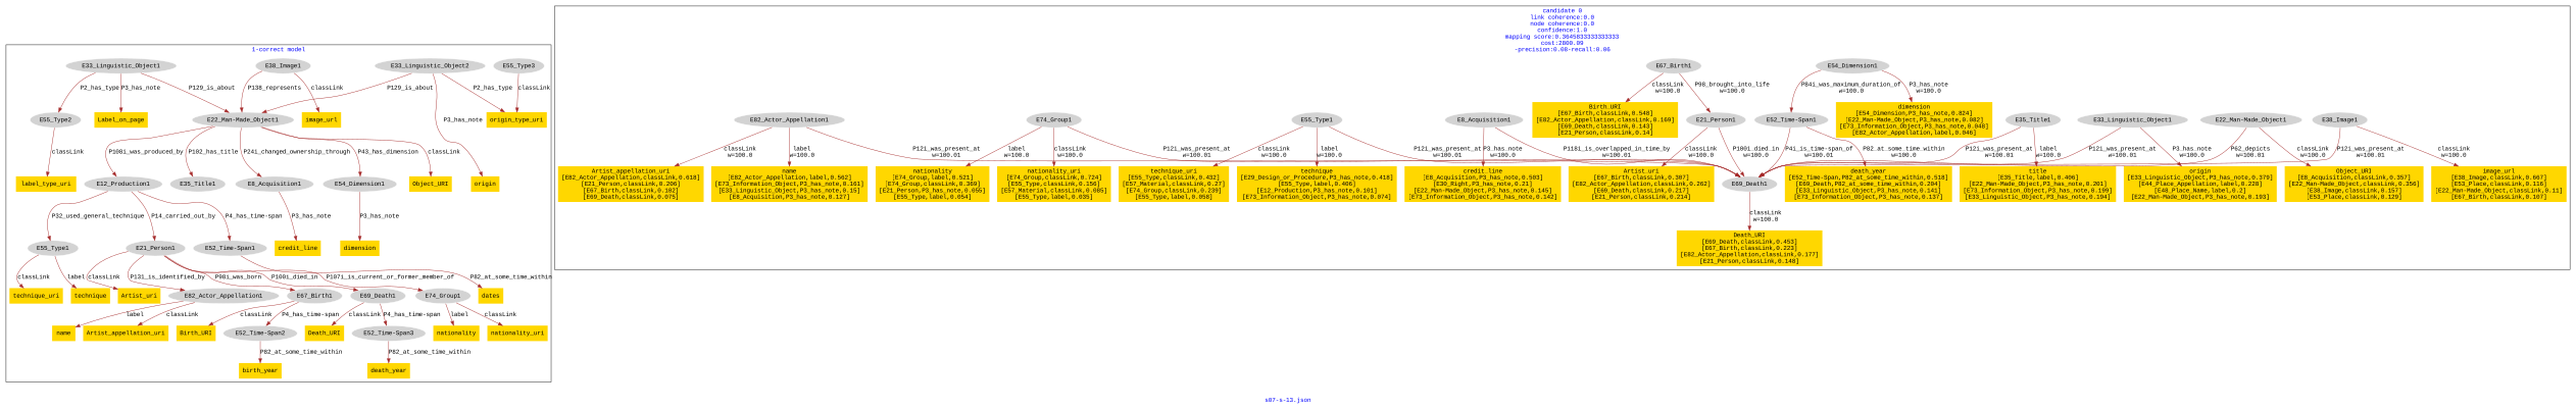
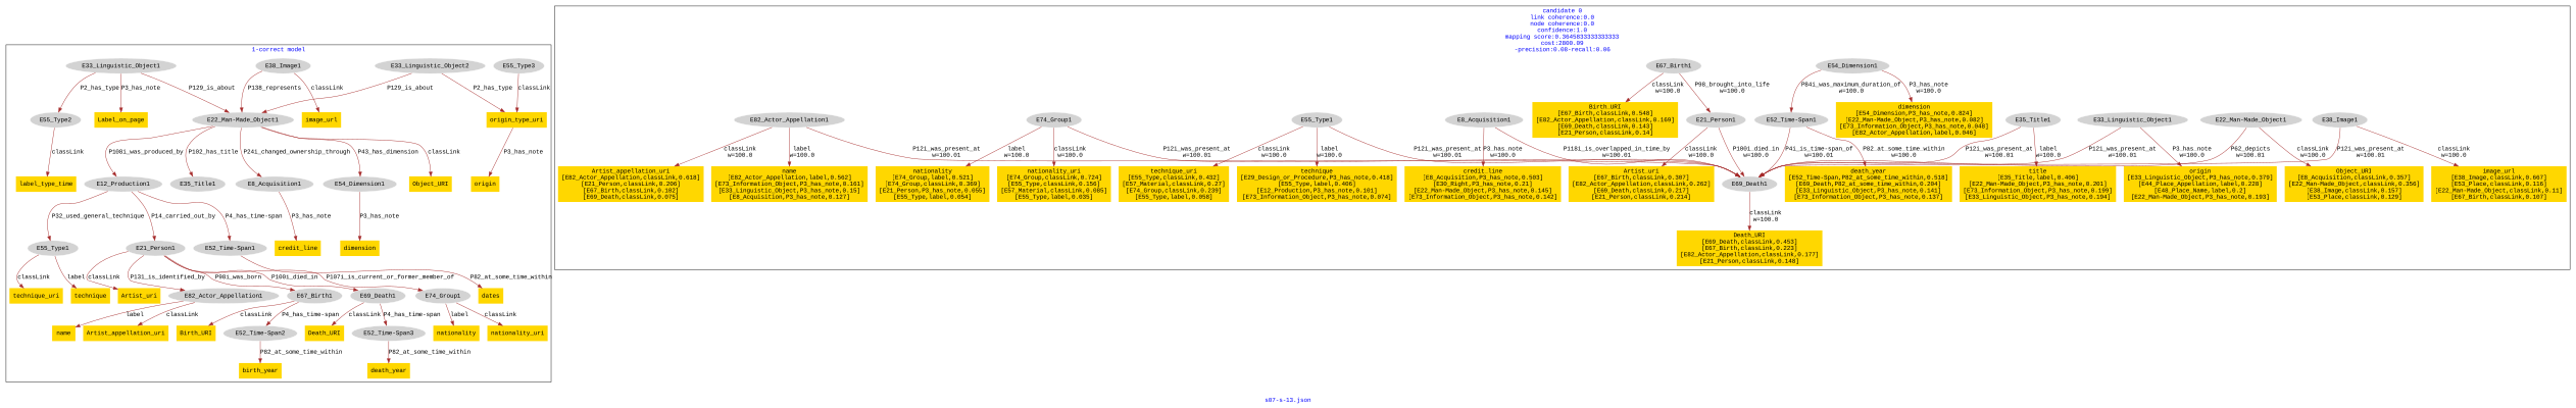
  digraph {
    fontcolor=blue
    fontname="Liberation Mono"
    label="s07-s-13.json"
    remincross=true
    node [fillcolor=gold fontname="Liberation Mono" style=filled shape=plaintext]
    edge [color=brown fontcolor=black fontname="Liberation Mono"]
    n1 [color=white fillcolor=lightgray label=E33_Linguistic_Object2 shape=""]
    n2 [label=origin]
    n3 [color=white fillcolor=lightgray label=E82_Actor_Appellation1 shape=""]
    n4 [label=name]
    n5 [color=white fillcolor=lightgray label=E67_Birth1 shape=""]
    n6 [label=Birth_URI]
    n7 [color=white fillcolor=lightgray label=E55_Type1 shape=""]
    n8 [label=technique_uri]
    n9 [color=white fillcolor=lightgray label=E33_Linguistic_Object1 shape=""]
    n10 [label=Label_on_page]
    n11 [color=white fillcolor=lightgray label=E35_Title1 shape=""]
    n12 [color=white fillcolor=lightgray label=E8_Acquisition1 shape=""]
    n13 [label=credit_line]
    n14 [color=white fillcolor=lightgray label=E54_Dimension1 shape=""]
    n15 [label=dimension]
    n16 [color=white fillcolor=lightgray label=E69_Death1 shape=""]
    n17 [label=Death_URI]
    n18 [label=technique]
    n19 [color=white fillcolor=lightgray label=E74_Group1 shape=""]
    n20 [label=nationality]
    n21 [color=white fillcolor=lightgray label="E52_Time-Span3" shape=""]
    n22 [label=death_year]
    n23 [color=white fillcolor=lightgray label=E55_Type2 shape=""]
-   n24 [label=label_type_uri]
+   n24 [label=label_type_time]
    n25 [color=white fillcolor=lightgray label="E22_Man-Made_Object1" shape=""]
    n26 [label=Object_URI]
    n27 [color=white fillcolor=lightgray label=E21_Person1 shape=""]
    n28 [label=Artist_uri]
    n29 [label=nationality_uri]
    n30 [color=white fillcolor=lightgray label=E55_Type3 shape=""]
    n31 [label=origin_type_uri]
    n32 [color=white fillcolor=lightgray label=E38_Image1 shape=""]
    n33 [label=image_url]
    n34 [color=white fillcolor=lightgray label="E52_Time-Span2" shape=""]
    n35 [label=birth_year]
    n36 [label=Artist_appellation_uri]
    n37 [color=white fillcolor=lightgray label="E52_Time-Span1" shape=""]
    n38 [label=dates]
    n39 [color=white fillcolor=lightgray label=E12_Production1 shape=""]
    n40 [color=white fillcolor=lightgray label=E21_Person1 shape=""]
    n41 [label="Artist_uri\n[E67_Birth,classLink,0.307]\n[E82_Actor_Appellation,classLink,0.262]\n[E69_Death,classLink,0.217]\n[E21_Person,classLink,0.214]"]
    n42 [color=white fillcolor=lightgray label="E22_Man-Made_Object1" shape=""]
    n43 [label="Object_URI\n[E8_Acquisition,classLink,0.357]\n[E22_Man-Made_Object,classLink,0.356]\n[E38_Image,classLink,0.157]\n[E53_Place,classLink,0.129]"]
    n44 [color=white fillcolor=lightgray label=E33_Linguistic_Object1 shape=""]
    n45 [label="origin\n[E33_Linguistic_Object,P3_has_note,0.379]\n[E44_Place_Appellation,label,0.228]\n[E48_Place_Name,label,0.2]\n[E22_Man-Made_Object,P3_has_note,0.193]"]
    n46 [color=white fillcolor=lightgray label=E35_Title1 shape=""]
    n47 [label="title\n[E35_Title,label,0.406]\n[E22_Man-Made_Object,P3_has_note,0.201]\n[E73_Information_Object,P3_has_note,0.199]\n[E33_Linguistic_Object,P3_has_note,0.194]"]
    n48 [color=white fillcolor=lightgray label=E38_Image1 shape=""]
    n49 [label="image_url\n[E38_Image,classLink,0.667]\n[E53_Place,classLink,0.116]\n[E22_Man-Made_Object,classLink,0.11]\n[E67_Birth,classLink,0.107]"]
    n50 [color=white fillcolor=lightgray label="E52_Time-Span1" shape=""]
    n51 [label="death_year\n[E52_Time-Span,P82_at_some_time_within,0.518]\n[E69_Death,P82_at_some_time_within,0.204]\n[E33_Linguistic_Object,P3_has_note,0.141]\n[E73_Information_Object,P3_has_note,0.137]"]
    n52 [color=white fillcolor=lightgray label=E54_Dimension1 shape=""]
    n53 [label="dimension\n[E54_Dimension,P3_has_note,0.824]\n[E22_Man-Made_Object,P3_has_note,0.082]\n[E73_Information_Object,P3_has_note,0.048]\n[E82_Actor_Appellation,label,0.046]"]
    n54 [color=white fillcolor=lightgray label=E55_Type1 shape=""]
    n55 [label="technique_uri\n[E55_Type,classLink,0.432]\n[E57_Material,classLink,0.27]\n[E74_Group,classLink,0.239]\n[E55_Type,label,0.058]"]
    n56 [label="technique\n[E29_Design_or_Procedure,P3_has_note,0.418]\n[E55_Type,label,0.406]\n[E12_Production,P3_has_note,0.101]\n[E73_Information_Object,P3_has_note,0.074]"]
    n57 [color=white fillcolor=lightgray label=E67_Birth1 shape=""]
    n58 [label="Birth_URI\n[E67_Birth,classLink,0.548]\n[E82_Actor_Appellation,classLink,0.169]\n[E69_Death,classLink,0.143]\n[E21_Person,classLink,0.14]"]
    n59 [color=white fillcolor=lightgray label=E69_Death1 shape=""]
    n60 [label="Death_URI\n[E69_Death,classLink,0.453]\n[E67_Birth,classLink,0.223]\n[E82_Actor_Appellation,classLink,0.177]\n[E21_Person,classLink,0.148]"]
    n61 [color=white fillcolor=lightgray label=E74_Group1 shape=""]
    n62 [label="nationality_uri\n[E74_Group,classLink,0.724]\n[E55_Type,classLink,0.156]\n[E57_Material,classLink,0.085]\n[E55_Type,label,0.035]"]
    n63 [label="nationality\n[E74_Group,label,0.521]\n[E74_Group,classLink,0.369]\n[E21_Person,P3_has_note,0.055]\n[E55_Type,label,0.054]"]
    n64 [color=white fillcolor=lightgray label=E82_Actor_Appellation1 shape=""]
    n65 [label="Artist_appellation_uri\n[E82_Actor_Appellation,classLink,0.618]\n[E21_Person,classLink,0.206]\n[E67_Birth,classLink,0.102]\n[E69_Death,classLink,0.075]"]
    n66 [label="name\n[E82_Actor_Appellation,label,0.562]\n[E73_Information_Object,P3_has_note,0.161]\n[E33_Linguistic_Object,P3_has_note,0.15]\n[E8_Acquisition,P3_has_note,0.127]"]
    n67 [color=white fillcolor=lightgray label=E8_Acquisition1 shape=""]
    n68 [label="credit_line\n[E8_Acquisition,P3_has_note,0.503]\n[E30_Right,P3_has_note,0.21]\n[E22_Man-Made_Object,P3_has_note,0.145]\n[E73_Information_Object,P3_has_note,0.142]"]
    subgraph cluster_1 {
      label="1-correct model"
      n1
      n2
      n3
      n4
      n5
      n6
      n7
      n8
      n9
      n10
      n11
      n12
      n13
      n14
      n15
      n16
      n17
      n18
      n19
      n20
      n21
      n22
      n23
      n24
      n25
      n26
      n27
      n28
      n29
      n30
      n31
      n32
      n33
      n34
      n35
      n36
      n37
      n38
      n39
    }
    subgraph cluster_2 {
      label="candidate 0\nlink coherence:0.0\nnode coherence:0.0\nconfidence:1.0\nmapping score:0.3645833333333333\ncost:2800.09\n-precision:0.08-recall:0.06"
      n40
      n41
      n42
      n43
      n44
      n45
      n46
      n47
      n48
      n49
      n50
      n51
      n52
      n53
      n54
      n55
      n56
      n57
      n58
      n59
      n60
      n61
      n62
      n63
      n64
      n65
      n66
      n67
      n68
    }
-   n1 -> n2 [label=P3_has_note]
+   n31 -> n2 [label=P3_has_note]
    n1 -> n25 [label=P129_is_about]
    n1 -> n31 [label=P2_has_type]
    n3 -> n4 [label=label]
    n3 -> n36 [label=classLink]
    n5 -> n6 [label=classLink]
    n5 -> n34 [label="P4_has_time-span"]
    n7 -> n8 [label=classLink]
    n7 -> n18 [label=label]
    n9 -> n10 [label=P3_has_note]
    n9 -> n23 [label=P2_has_type]
    n9 -> n25 [label=P129_is_about]
    n12 -> n13 [label=P3_has_note]
    n14 -> n15 [label=P3_has_note]
    n16 -> n17 [label=classLink]
    n16 -> n21 [label="P4_has_time-span"]
    n19 -> n20 [label=label]
    n19 -> n29 [label=classLink]
    n21 -> n22 [label=P82_at_some_time_within]
    n23 -> n24 [label=classLink]
    n25 -> n11 [label=P102_has_title]
    n25 -> n12 [label=P24i_changed_ownership_through]
    n25 -> n14 [label=P43_has_dimension]
    n25 -> n26 [label=classLink]
    n25 -> n39 [label=P108i_was_produced_by]
    n27 -> n3 [label=P131_is_identified_by]
    n27 -> n5 [label=P98i_was_born]
    n27 -> n16 [label=P100i_died_in]
    n27 -> n19 [label=P107i_is_current_or_former_member_of]
    n27 -> n28 [label=classLink]
    n30 -> n31 [label=classLink]
    n32 -> n25 [label=P138_represents]
    n32 -> n33 [label=classLink]
    n34 -> n35 [label=P82_at_some_time_within]
    n37 -> n38 [label=P82_at_some_time_within]
    n39 -> n7 [label=P32_used_general_technique]
    n39 -> n27 [label=P14_carried_out_by]
    n39 -> n37 [label="P4_has_time-span"]
    n40 -> n41 [label="classLink\nw=100.0"]
    n40 -> n59 [label="P100i_died_in\nw=100.0"]
    n42 -> n43 [label="classLink\nw=100.0"]
    n42 -> n59 [label="P62_depicts\nw=100.01"]
    n44 -> n45 [label="P3_has_note\nw=100.0"]
    n44 -> n59 [label="P12i_was_present_at\nw=100.01"]
    n46 -> n47 [label="label\nw=100.0"]
    n46 -> n59 [label="P12i_was_present_at\nw=100.01"]
    n48 -> n49 [label="classLink\nw=100.0"]
    n48 -> n59 [label="P12i_was_present_at\nw=100.01"]
    n50 -> n51 [label="P82_at_some_time_within\nw=100.0"]
    n50 -> n59 [label="P4i_is_time-span_of\nw=100.01"]
    n52 -> n50 [label="P84i_was_maximum_duration_of\nw=100.0"]
    n52 -> n53 [label="P3_has_note\nw=100.0"]
    n54 -> n55 [label="classLink\nw=100.0"]
    n54 -> n56 [label="label\nw=100.0"]
    n54 -> n59 [label="P12i_was_present_at\nw=100.01"]
    n57 -> n40 [label="P98_brought_into_life\nw=100.0"]
    n57 -> n58 [label="classLink\nw=100.0"]
    n59 -> n60 [label="classLink\nw=100.0"]
    n61 -> n59 [label="P12i_was_present_at\nw=100.01"]
    n61 -> n62 [label="classLink\nw=100.0"]
    n61 -> n63 [label="label\nw=100.0"]
    n64 -> n59 [label="P12i_was_present_at\nw=100.01"]
    n64 -> n65 [label="classLink\nw=100.0"]
    n64 -> n66 [label="label\nw=100.0"]
    n67 -> n59 [label="P118i_is_overlapped_in_time_by\nw=100.01"]
    n67 -> n68 [label="P3_has_note\nw=100.0"]
  }
